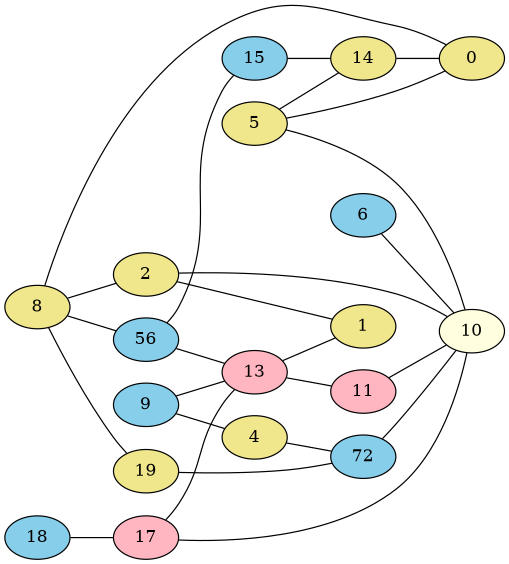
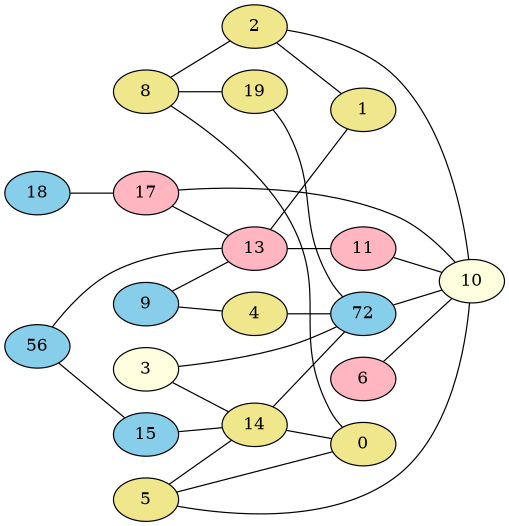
  digraph {
    rankdir=LR
    node [fillcolor=khaki style=filled]
    edge [color=black dir=none]
    2
    10 [fillcolor=lightyellow]
    1
    17 [fillcolor=lightpink]
    13 [fillcolor=lightpink]
    18 [fillcolor=skyblue]
    14
    n8 [fillcolor=skyblue label=72]
    0
    11 [fillcolor=lightpink]
    n11 [fillcolor=skyblue label=56]
    15 [fillcolor=skyblue]
+   3 [fillcolor=lightyellow]
    5
    4
    9 [fillcolor=skyblue]
    8
    19
-   6 [fillcolor=skyblue]
+   6 [fillcolor=lightpink]
    subgraph sub_1 {
      2
      10
      1
      17
      13
      18
      14
      n8
      0
      11
      n11
      15
+     3
      5
      4
      9
      8
      19
      6
    }
    2 -> 10
    2 -> 1
    17 -> 10
    17 -> 13
    13 -> 1
    13 -> 11
    18 -> 17
+   14 -> n8
    14 -> 0
    n8 -> 10
    11 -> 10
    n11 -> 13
    n11 -> 15
    15 -> 14
+   3 -> 14
+   3 -> n8
    5 -> 10
    5 -> 14
    5 -> 0
    4 -> n8
    9 -> 13
    9 -> 4
    8 -> 2
    8 -> 0
-   8 -> n11
    8 -> 19
    19 -> n8
    6 -> 10
  }
